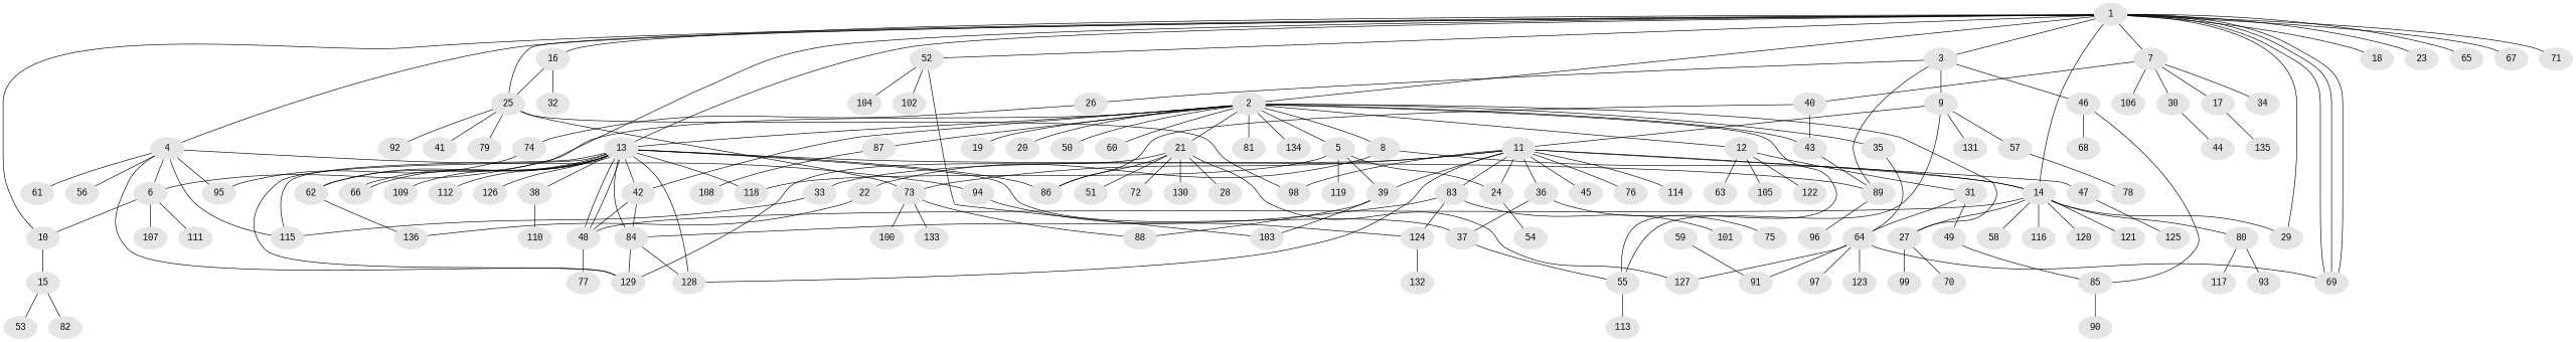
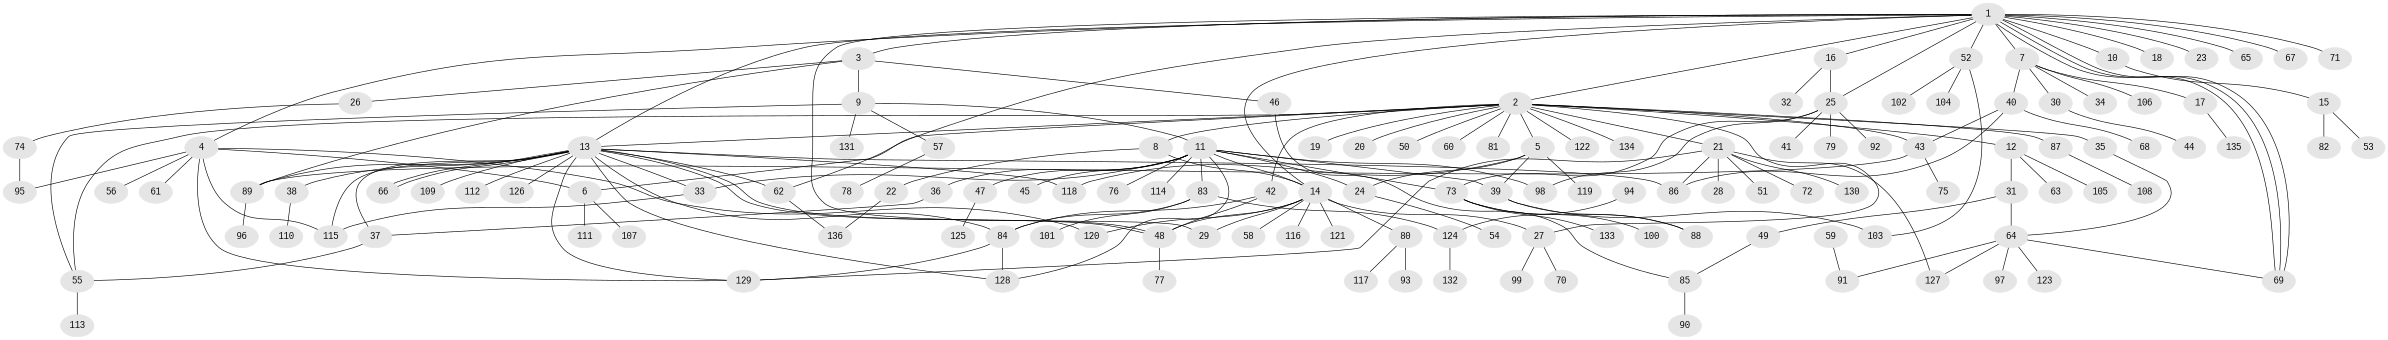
  graph {
    fontname="Liberation Mono"
    node [color=gray90 fontname="Liberation Mono" style=filled]
    edge [fontname="Liberation Mono"]
    1
    2
    3
    4
    7
    10
    13
    14
    16
    18
    23
    25
    29
    52
    62
    65
    67
    69
    71
    5
    6
    8
    12
    19
    20
    21
    27
    35
    42
    43
    50
    55
    60
    81
    87
    122
    134
    9
    26
    46
    89
    56
    61
    94
    95
    115
    129
    17
    30
    34
    40
    106
    15
    118
    128
    37
    38
    48
    66
    84
    86
    109
    112
    126
    58
    80
    116
    120
    121
    32
    73
    98
    41
    79
    92
    103
    102
    104
    136
    24
    39
    119
    107
    111
    22
    31
    63
    105
    28
    51
    72
    127
    130
    70
    99
    64
    113
    108
    11
    57
    131
    74
    85
    96
    124
    54
    88
    135
    44
    68
    33
    36
    45
    47
    76
    83
    114
    78
    53
    82
    75
    125
    59
    91
    100
    133
    101
    49
    110
    77
    93
    117
    97
    123
    90
    132
    1 -- 2
    1 -- 3
    1 -- 4
    1 -- 7
    1 -- 10
    1 -- 13
    1 -- 14
    1 -- 16
    1 -- 18
    1 -- 23
    1 -- 25
    1 -- 29
    1 -- 52
    1 -- 62
    1 -- 65
    1 -- 67
    1 -- 69
    1 -- 69
    1 -- 69
    1 -- 71
    2 -- 13
    2 -- 5
    2 -- 6
    2 -- 8
    2 -- 12
    2 -- 19
    2 -- 20
    2 -- 21
    2 -- 27
    2 -- 35
    2 -- 42
    2 -- 43
    2 -- 50
    2 -- 55
    2 -- 60
    2 -- 81
    2 -- 87
-   12 -- 122
+   2 -- 122
    2 -- 134
    3 -- 9
    3 -- 26
    3 -- 46
    3 -- 89
    4 -- 6
    4 -- 56
    4 -- 61
-   4 -- 94
+   4 -- 120
    4 -- 95
    4 -- 115
    4 -- 129
    7 -- 17
    7 -- 30
    7 -- 34
    7 -- 40
    7 -- 106
    10 -- 15
    13 -- 62
-   13 -- 42
+   13 -- 33
    13 -- 89
    13 -- 115
    13 -- 129
    13 -- 118
    13 -- 128
    13 -- 37
    13 -- 38
    13 -- 48
    13 -- 48
    13 -- 66
    13 -- 66
    13 -- 84
    13 -- 86
    13 -- 109
    13 -- 112
    13 -- 126
    14 -- 29
    14 -- 27
    14 -- 48
    14 -- 58
    14 -- 80
    14 -- 116
    14 -- 120
    14 -- 121
    16 -- 25
    16 -- 32
    25 -- 73
    25 -- 98
    25 -- 41
    25 -- 79
    25 -- 92
    52 -- 103
    52 -- 102
    52 -- 104
    62 -- 136
    5 -- 118
    5 -- 24
    5 -- 39
    5 -- 119
-   6 -- 10
    6 -- 107
    6 -- 111
    8 -- 14
    8 -- 22
    12 -- 31
    12 -- 63
    12 -- 105
    21 -- 129
    21 -- 86
    21 -- 28
    21 -- 51
    21 -- 72
    21 -- 127
    21 -- 130
    27 -- 70
    27 -- 99
    35 -- 64
    42 -- 48
    42 -- 84
    43 -- 89
    55 -- 113
    87 -- 108
    9 -- 55
    9 -- 11
    9 -- 57
    9 -- 131
    26 -- 74
    46 -- 85
    89 -- 96
    94 -- 124
    17 -- 135
    30 -- 44
    40 -- 43
    40 -- 86
-   46 -- 68
+   40 -- 68
    15 -- 53
    15 -- 82
    37 -- 55
    38 -- 110
    48 -- 77
    84 -- 129
    84 -- 128
    80 -- 93
    80 -- 117
    73 -- 88
    73 -- 100
    73 -- 133
    24 -- 54
    39 -- 103
    39 -- 88
    22 -- 136
    31 -- 64
    31 -- 49
    64 -- 69
    64 -- 127
    64 -- 91
    64 -- 97
    64 -- 123
    11 -- 14
    11 -- 128
    11 -- 73
    11 -- 98
    11 -- 24
    11 -- 39
    11 -- 33
    11 -- 36
    11 -- 45
    11 -- 47
    11 -- 76
    11 -- 83
    11 -- 114
    57 -- 78
    74 -- 95
    85 -- 90
    124 -- 132
    33 -- 115
    36 -- 37
-   36 -- 75
+   43 -- 75
    47 -- 125
    83 -- 84
    83 -- 124
    83 -- 101
    59 -- 91
    49 -- 85
  }
